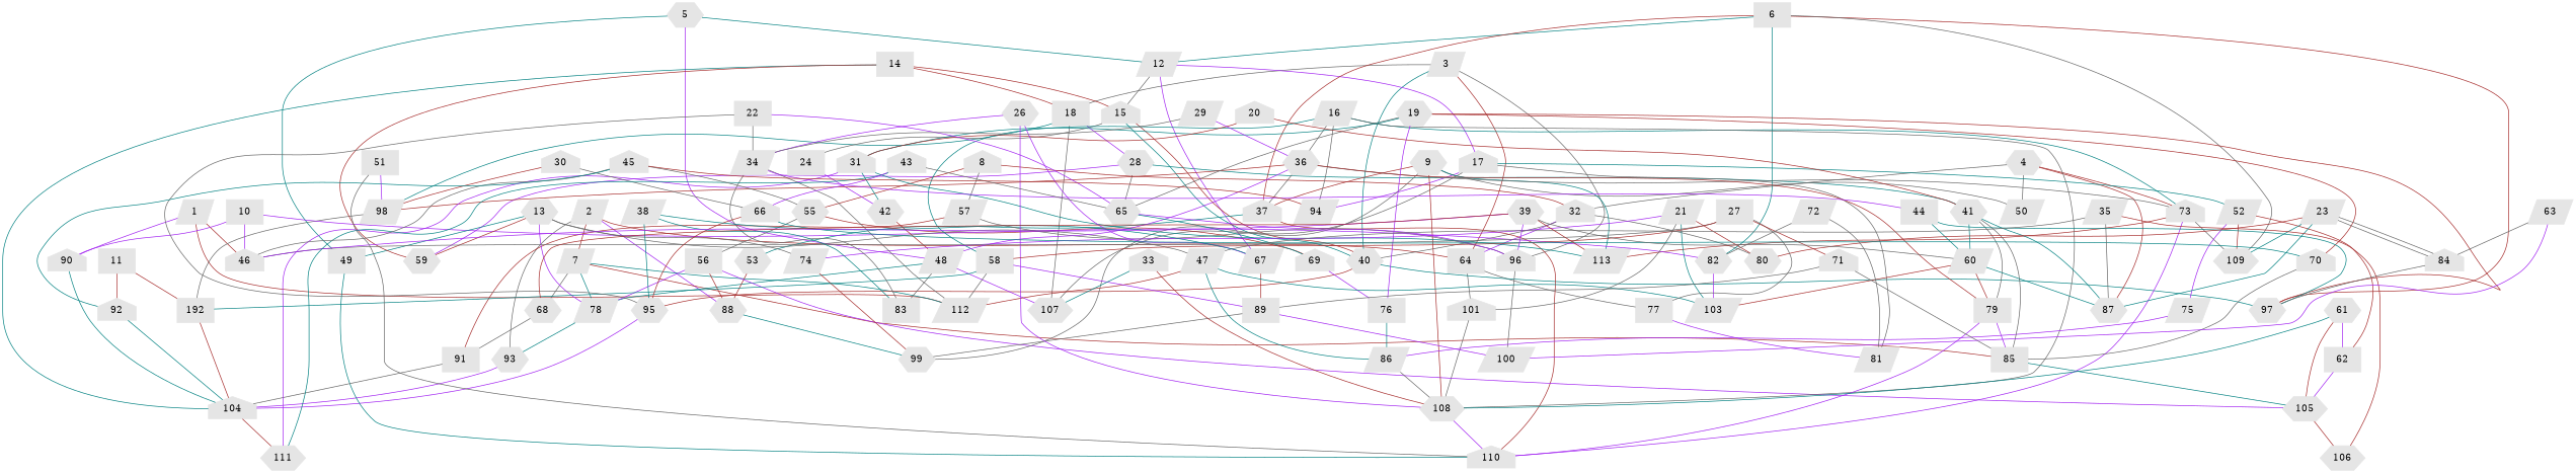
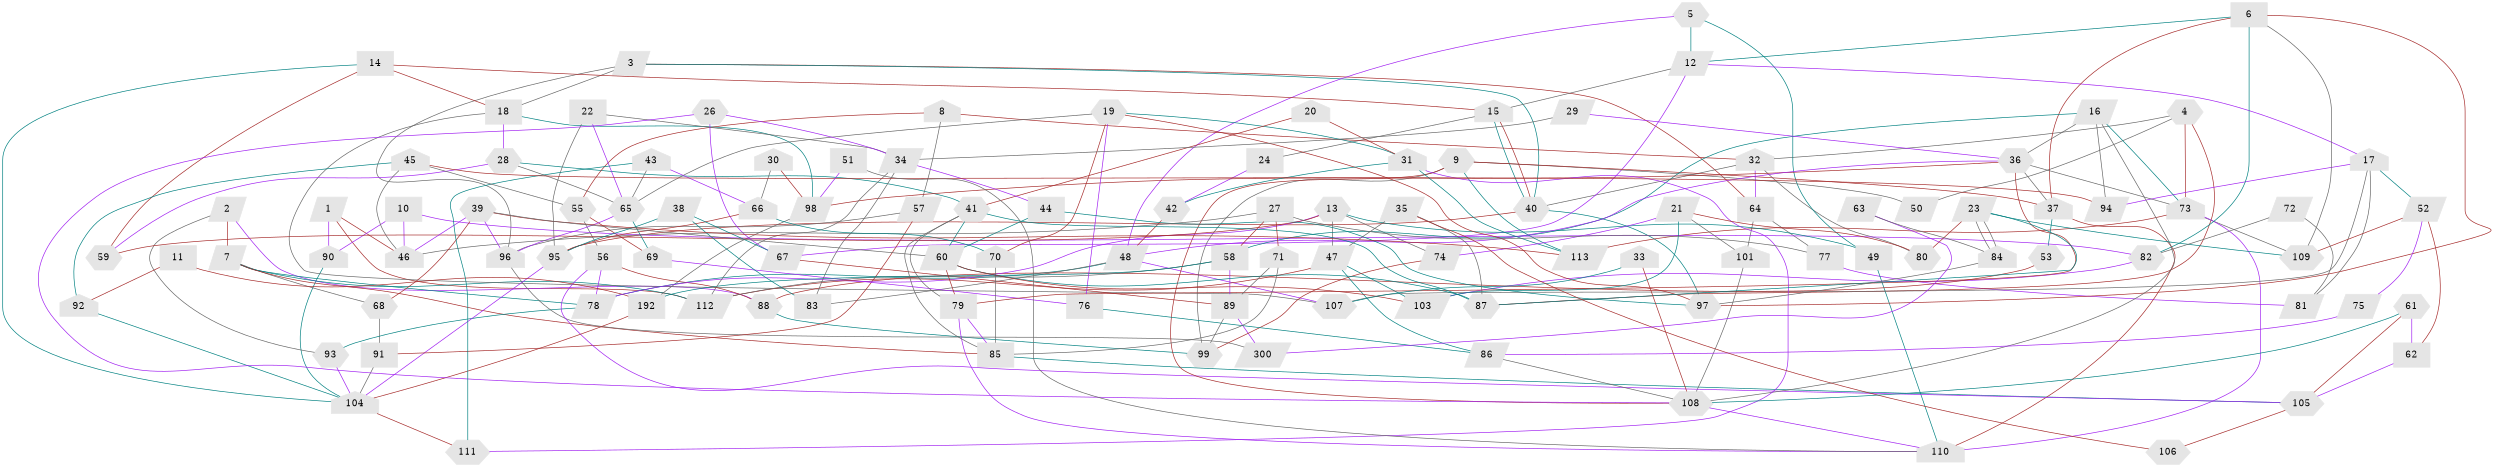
  graph {
    node [color=gray90 shape=parallelogram style=filled]
    edge [color=gray40]
    46 [shape=house]
    1
    90 [shape=house]
    112
    104 [shape=house]
    2
    7
    64 [shape=box]
    88 [shape=hexagon]
    93 [shape=hexagon]
    68 [shape=hexagon]
    78
    85 [shape=box]
    101 [shape=house]
    77 [shape=box]
    99 [shape=hexagon]
    3
    18 [shape=box]
    40 [shape=hexagon]
    96 [shape=house]
    107 [shape=hexagon]
    28 [shape=hexagon]
    98
    97 [shape=hexagon]
    95 [shape=hexagon]
-   100
+   100 [label=300]
    4 [shape=hexagon]
    32 [shape=house]
    50
    73 [shape=house]
    87 [shape=hexagon]
    80 [shape=hexagon]
    109 [shape=hexagon]
    113
    110 [shape=house]
    5 [shape=hexagon]
    12
    48
    49 [shape=box]
    15 [shape=house]
    17 [shape=house]
    67
    83 [shape=box]
    6 [shape=box]
    37 [shape=house]
    82 [shape=hexagon]
    53 [shape=hexagon]
    103
    91 [shape=box]
    105 [shape=hexagon]
    8 [shape=house]
    55 [shape=hexagon]
    57
    56 [shape=box]
    69 [shape=house]
    9 [shape=hexagon]
    108 [shape=hexagon]
    10 [shape=box]
    11 [shape=box]
    92 [shape=house]
    n61 [label=192 shape=box]
    24 [shape=box]
    94
    52
    81
    89 [shape=box]
    13 [shape=hexagon]
    47
    59 [shape=hexagon]
    74
    86
    14 [shape=box]
    111 [shape=hexagon]
    42 [shape=hexagon]
    16
    36 [shape=hexagon]
    58 [shape=box]
    79 [shape=box]
    62 [shape=box]
    75
    65 [shape=hexagon]
    41 [shape=hexagon]
    19 [shape=hexagon]
    31 [shape=house]
    70 [shape=house]
    76 [shape=box]
    20 [shape=house]
    60
    21
    22 [shape=box]
    34
    44 [shape=box]
    23
    84 [shape=house]
    26 [shape=hexagon]
    27 [shape=box]
    71 [shape=house]
    29
    30 [shape=house]
    66 [shape=house]
    33 [shape=house]
    35
    106 [shape=hexagon]
    38
    39 [shape=hexagon]
    43 [shape=house]
    45 [shape=house]
    51 [shape=box]
    61 [shape=hexagon]
    63
    72
    1 -- 46 [color=brown]
    1 -- 90 [color=purple]
    1 -- 112 [color=brown]
    90 -- 104 [color=teal]
    104 -- 111 [color=brown]
    2 -- 7 [color=brown]
-   2 -- 64 [color=brown]
    2 -- 88 [color=purple]
    2 -- 93
    7 -- 112 [color=teal]
    7 -- 68
    7 -- 78 [color=teal]
    7 -- 85 [color=brown]
    64 -- 101
    64 -- 77
    88 -- 99 [color=teal]
    93 -- 104 [color=purple]
    68 -- 91
    78 -- 93 [color=teal]
    85 -- 105 [color=teal]
    101 -- 108
    77 -- 81 [color=purple]
    3 -- 64 [color=brown]
    3 -- 18
    3 -- 40 [color=teal]
    3 -- 96
    18 -- 107
    18 -- 28 [color=purple]
    18 -- 98 [color=teal]
    40 -- 97 [color=teal]
    40 -- 95 [color=brown]
    96 -- 100
    28 -- 59 [color=purple]
    28 -- 65
    28 -- 41 [color=teal]
    98 -- n61
    95 -- 104 [color=purple]
    4 -- 32
    4 -- 50
    4 -- 73 [color=brown]
    4 -- 87 [color=brown]
    32 -- 64 [color=purple]
    32 -- 40
    32 -- 80
    73 -- 109
    73 -- 113 [color=brown]
    73 -- 110 [color=purple]
    5 -- 12 [color=teal]
    5 -- 48 [color=purple]
    5 -- 49 [color=teal]
    12 -- 15
    12 -- 17 [color=purple]
    12 -- 67 [color=purple]
    48 -- 78 [color=teal]
    48 -- 107 [color=purple]
    48 -- 83
    49 -- 110 [color=teal]
    15 -- 40 [color=teal]
    15 -- 40 [color=brown]
    15 -- 24
    17 -- 107
    17 -- 94 [color=purple]
    17 -- 52 [color=teal]
    17 -- 81
    67 -- 89 [color=brown]
    6 -- 97 [color=brown]
    6 -- 109
    6 -- 12 [color=teal]
    6 -- 37 [color=brown]
    6 -- 82 [color=teal]
    37 -- 110 [color=brown]
    37 -- 53 [color=teal]
    82 -- 103 [color=purple]
    53 -- 88 [color=brown]
    91 -- 104
    105 -- 106 [color=brown]
    8 -- 32 [color=brown]
    8 -- 55 [color=brown]
    8 -- 57
    55 -- 56
    55 -- 69 [color=brown]
    57 -- 96
    57 -- 91 [color=brown]
    56 -- 88 [color=brown]
    56 -- 78 [color=purple]
    56 -- 105 [color=purple]
    69 -- 76 [color=purple]
    9 -- 99
    9 -- 50
    9 -- 113 [color=teal]
    9 -- 37 [color=brown]
    9 -- 108 [color=brown]
    108 -- 110 [color=purple]
    10 -- 46 [color=purple]
    10 -- 90 [color=purple]
    10 -- 82 [color=purple]
    11 -- 92 [color=brown]
    11 -- n61 [color=brown]
    92 -- 104 [color=teal]
    n61 -- 104 [color=brown]
    24 -- 42 [color=purple]
    52 -- 109 [color=brown]
    52 -- 62 [color=brown]
    52 -- 75 [color=purple]
    89 -- 99
    89 -- 100 [color=purple]
    13 -- 78 [color=purple]
    13 -- 49 [color=teal]
    13 -- 47
    13 -- 59 [color=brown]
    13 -- 74
    47 -- 112 [color=brown]
    47 -- 103 [color=teal]
    47 -- 86 [color=teal]
    74 -- 99 [color=brown]
    86 -- 108
    14 -- 104 [color=teal]
    14 -- 18 [color=brown]
    14 -- 15 [color=brown]
    14 -- 59 [color=brown]
    42 -- 48 [color=brown]
    16 -- 73 [color=teal]
    16 -- 108
    16 -- 94
    16 -- 36
    16 -- 58 [color=teal]
    36 -- 98 [color=brown]
    36 -- 73
    36 -- 48 [color=purple]
    36 -- 37
    36 -- 79 [color=brown]
    58 -- 112
    58 -- n61 [color=teal]
    58 -- 89 [color=purple]
    79 -- 85 [color=purple]
    79 -- 110 [color=purple]
    62 -- 105 [color=purple]
    75 -- 86 [color=purple]
    65 -- 96 [color=purple]
    65 -- 69 [color=teal]
    41 -- 85
    41 -- 87 [color=teal]
    41 -- 79
    41 -- 60 [color=teal]
    19 -- 97 [color=brown]
    19 -- 65
    19 -- 31 [color=teal]
    19 -- 70 [color=brown]
    19 -- 76 [color=purple]
    31 -- 113 [color=teal]
    31 -- 111 [color=purple]
    31 -- 42 [color=teal]
    70 -- 85
    76 -- 86 [color=teal]
    20 -- 41 [color=brown]
    20 -- 31 [color=brown]
    60 -- 87 [color=teal]
    60 -- 103 [color=brown]
    60 -- 79 [color=brown]
    21 -- 101
    21 -- 80 [color=brown]
    21 -- 103 [color=teal]
    21 -- 74 [color=purple]
    22 -- 95
    22 -- 65 [color=purple]
    22 -- 34
    34 -- 112
    34 -- 83
    34 -- 44 [color=purple]
    44 -- 97 [color=teal]
    44 -- 60 [color=teal]
    23 -- 87 [color=teal]
    23 -- 80 [color=brown]
    23 -- 109 [color=teal]
    23 -- 84
    23 -- 84
    84 -- 97
    26 -- 67 [color=purple]
    26 -- 108 [color=purple]
    26 -- 34 [color=purple]
    27 -- 46
    27 -- 77
    27 -- 58 [color=brown]
    27 -- 71 [color=brown]
    71 -- 85
    71 -- 89
    29 -- 36 [color=purple]
    29 -- 34
    30 -- 98 [color=brown]
    30 -- 66
    66 -- 95 [color=brown]
    66 -- 70 [color=teal]
    33 -- 107 [color=teal]
    33 -- 108 [color=brown]
    35 -- 87
    35 -- 47
    35 -- 106 [color=brown]
    38 -- 95 [color=teal]
    38 -- 67 [color=teal]
    38 -- 83 [color=teal]
    39 -- 46 [color=purple]
    39 -- 68 [color=brown]
    39 -- 96 [color=purple]
    39 -- 113 [color=brown]
    39 -- 60
    43 -- 111 [color=teal]
    43 -- 65
    43 -- 66 [color=purple]
    45 -- 46
    45 -- 55
    45 -- 92 [color=teal]
    45 -- 94 [color=brown]
    51 -- 98 [color=purple]
    51 -- 110
    61 -- 105 [color=brown]
    61 -- 108 [color=teal]
    61 -- 62 [color=purple]
    63 -- 100 [color=purple]
    63 -- 84
    72 -- 82
    72 -- 81
  }
